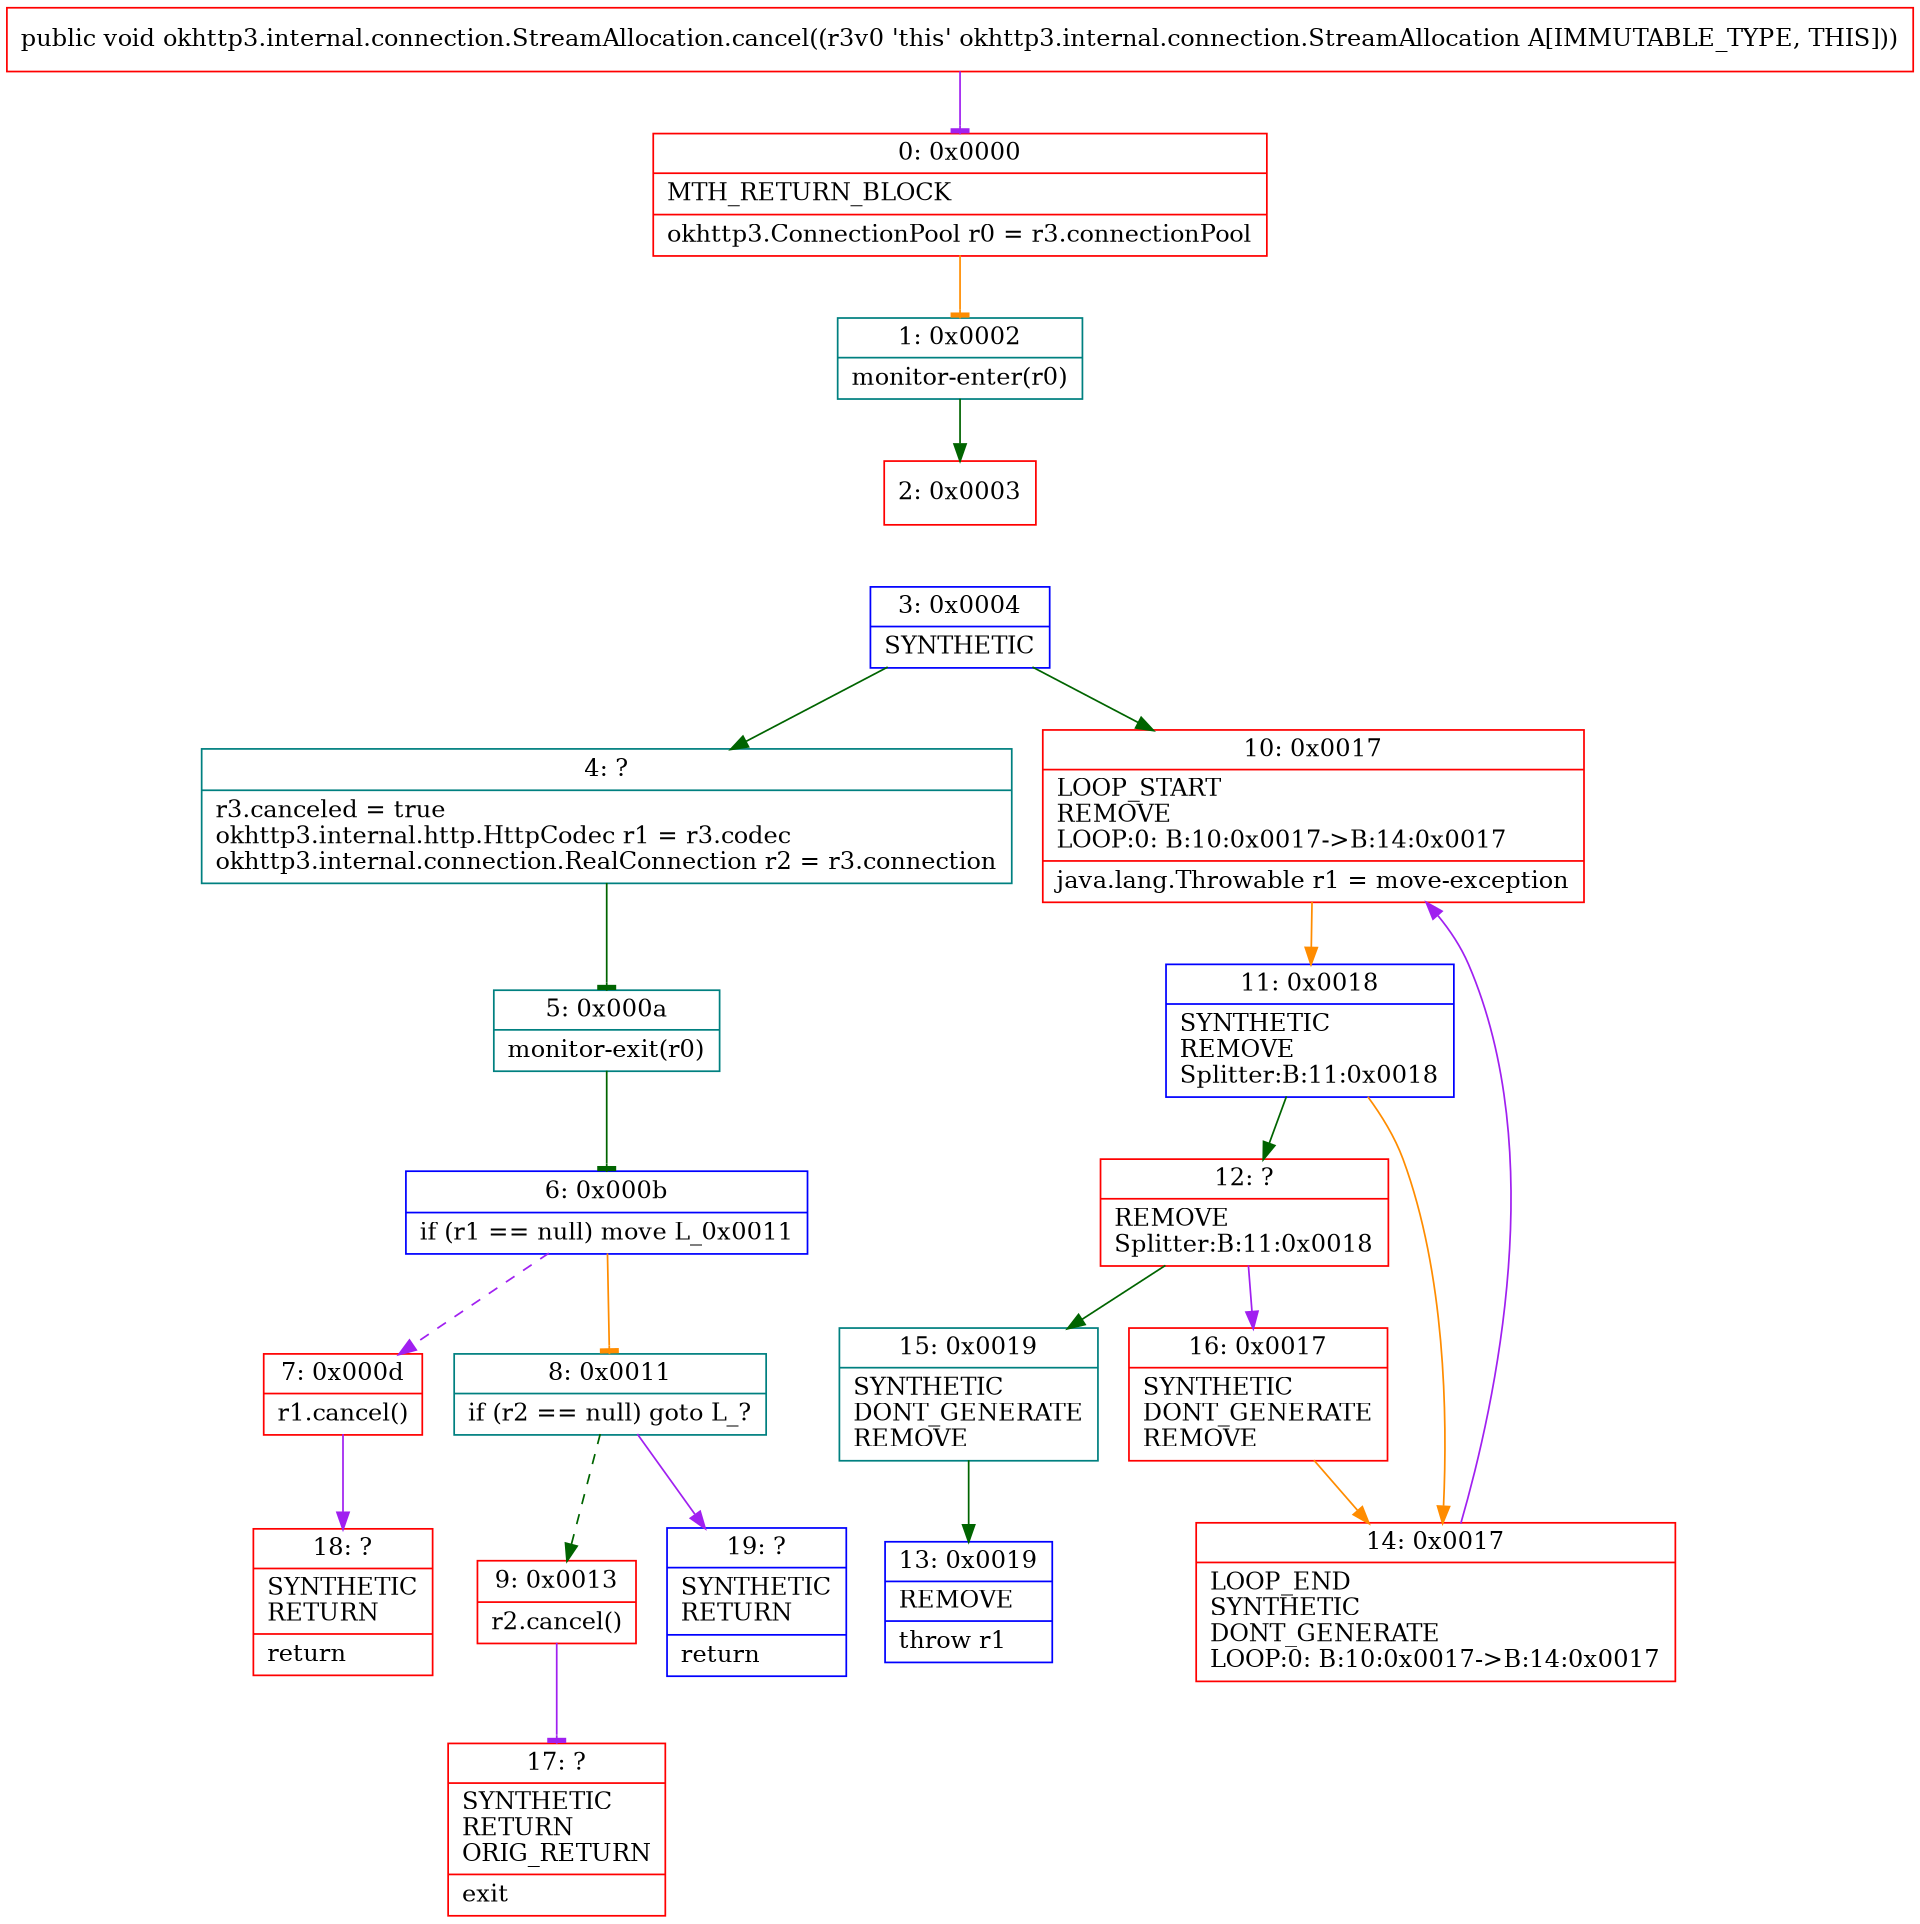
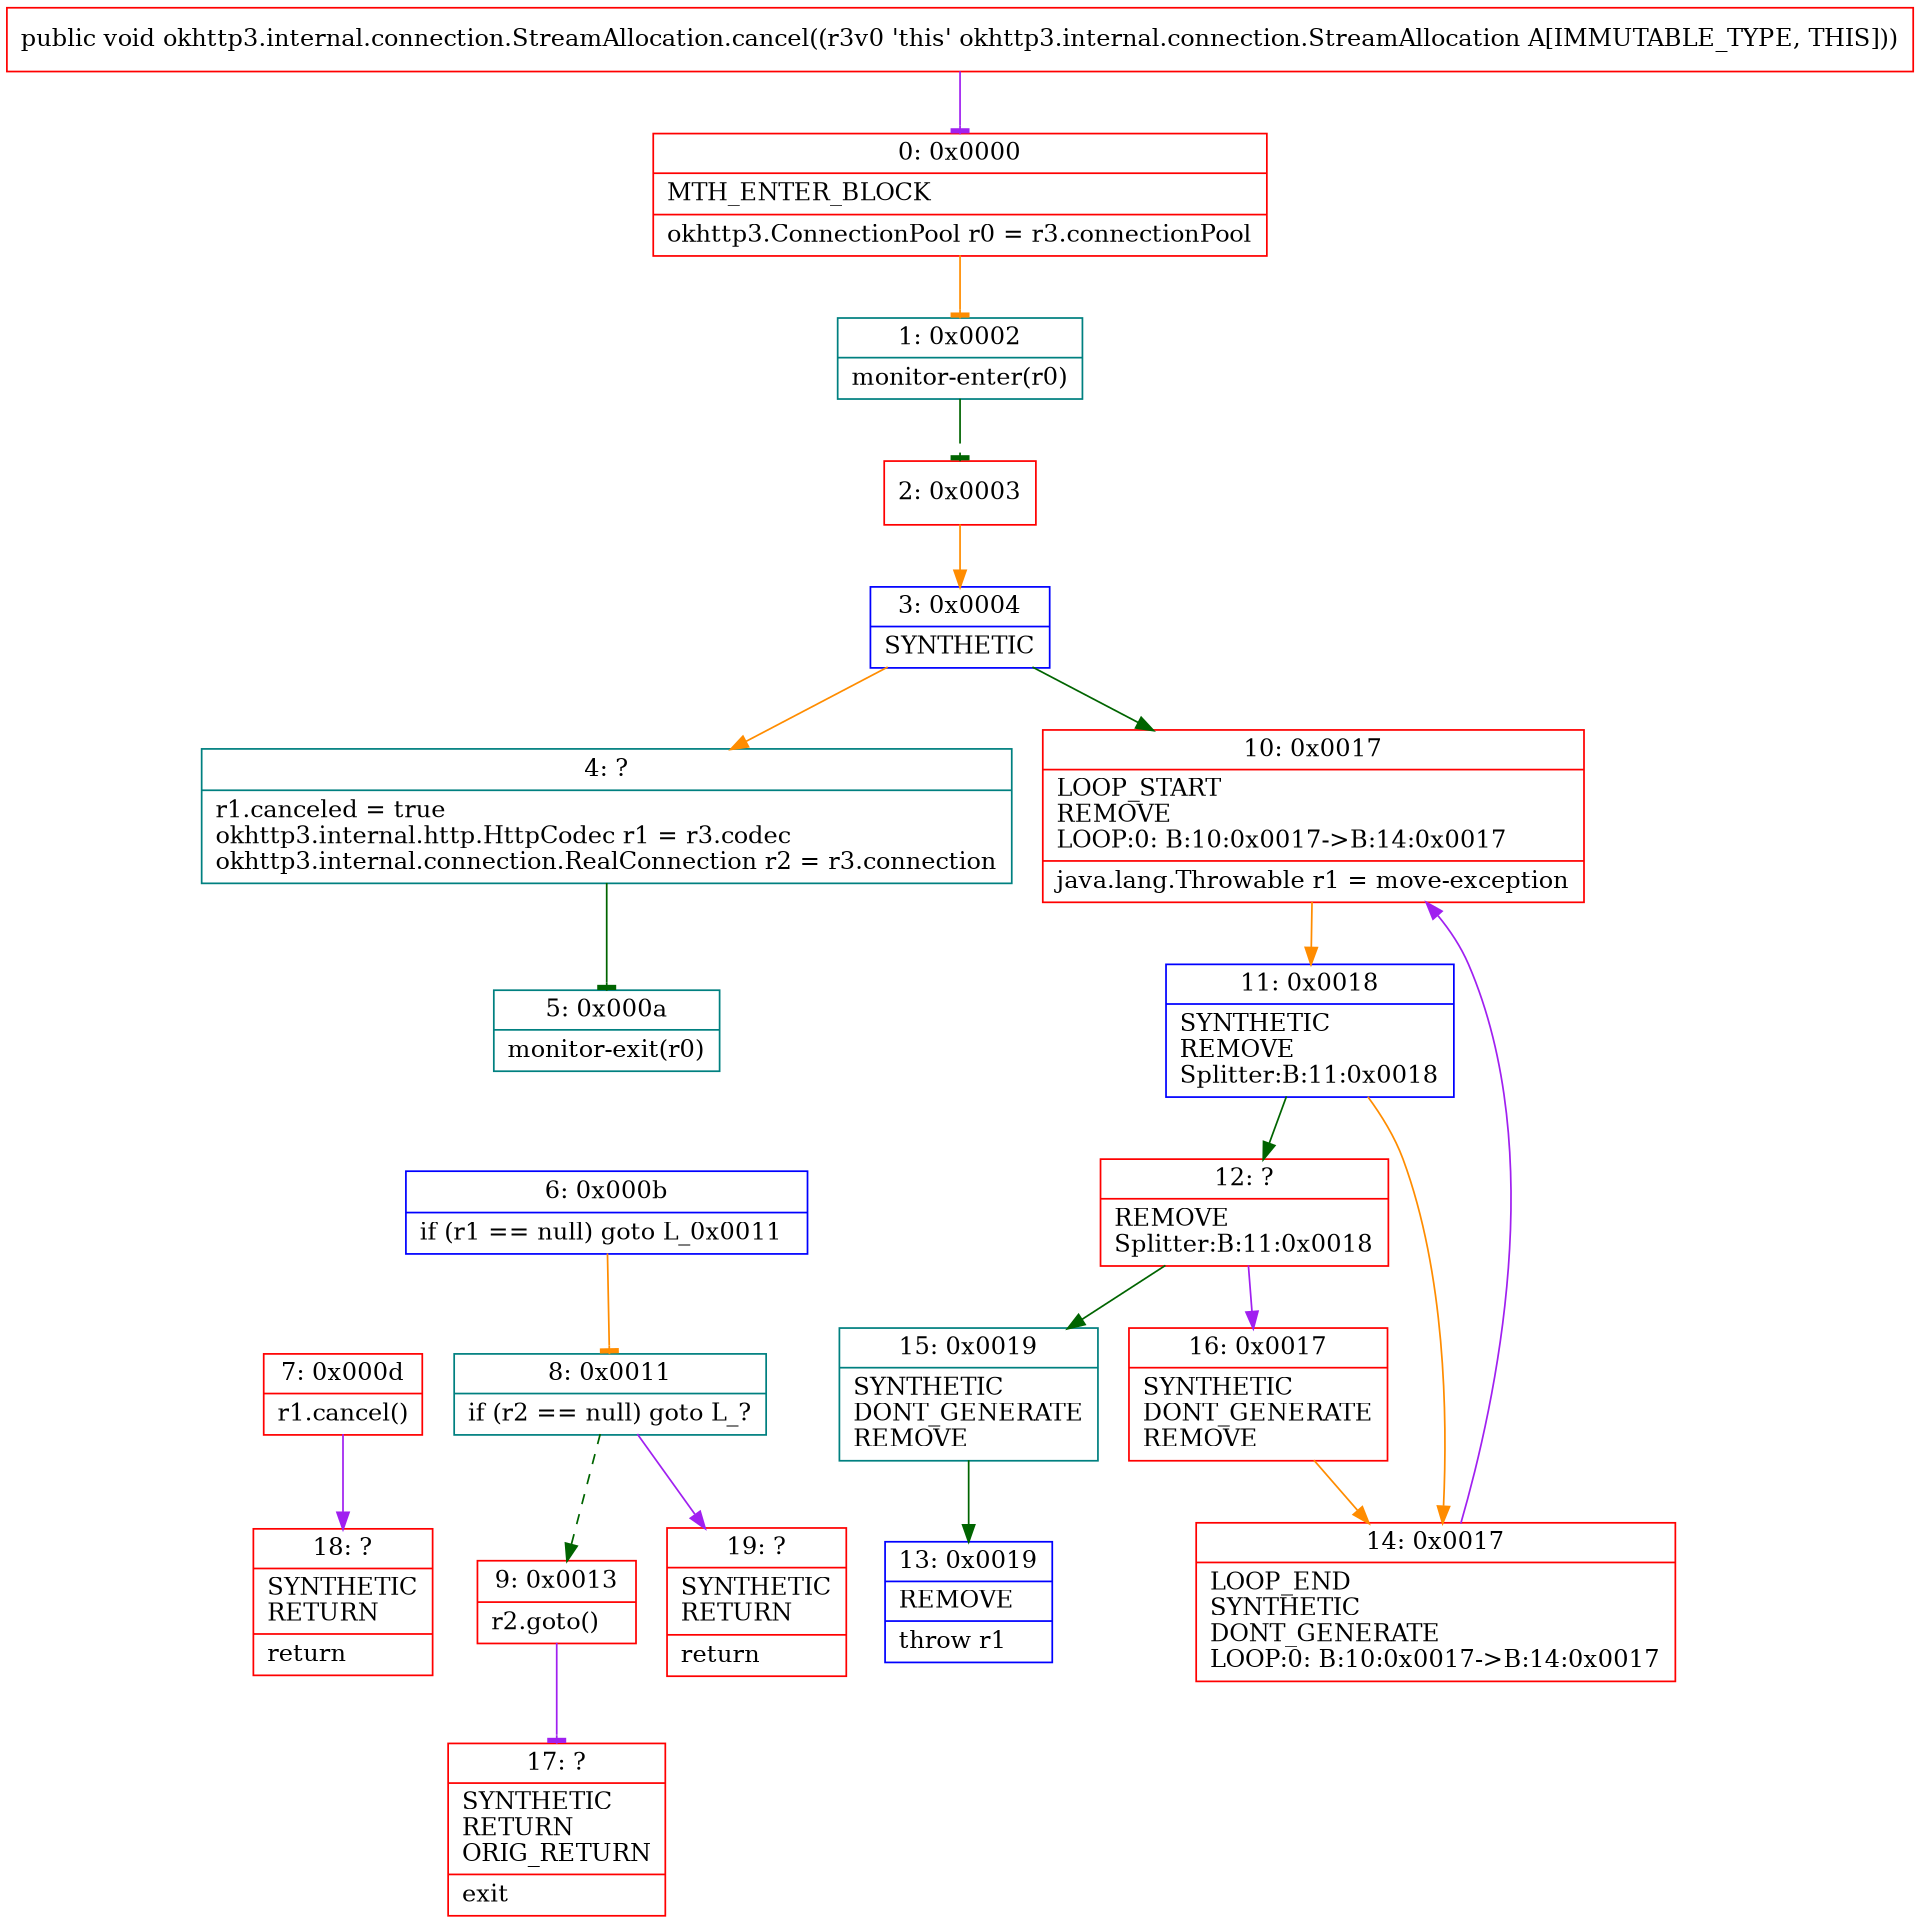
  digraph {
    node [color=red shape=record]
    edge [arrowhead=normal color=darkgreen]
-   n1 [label="{0\:\ 0x0000|MTH_RETURN_BLOCK\l|okhttp3.ConnectionPool r0 = r3.connectionPool\l}"]
+   n1 [label="{0\:\ 0x0000|MTH_ENTER_BLOCK\l|okhttp3.ConnectionPool r0 = r3.connectionPool\l}"]
    n2 [color=teal label="{1\:\ 0x0002|monitor\-enter(r0)\l}"]
    n3 [label="{2\:\ 0x0003}"]
    n4 [color=blue label="{3\:\ 0x0004|SYNTHETIC\l}"]
-   n5 [color=teal label="{4\:\ ?|r3.canceled = true\lokhttp3.internal.http.HttpCodec r1 = r3.codec\lokhttp3.internal.connection.RealConnection r2 = r3.connection\l}"]
+   n5 [color=teal label="{4\:\ ?|r1.canceled = true\lokhttp3.internal.http.HttpCodec r1 = r3.codec\lokhttp3.internal.connection.RealConnection r2 = r3.connection\l}"]
    n6 [label="{10\:\ 0x0017|LOOP_START\lREMOVE\lLOOP:0: B:10:0x0017\-\>B:14:0x0017\l|java.lang.Throwable r1 = move\-exception\l}"]
    n7 [color=teal label="{5\:\ 0x000a|monitor\-exit(r0)\l}"]
    n8 [color=blue label="{11\:\ 0x0018|SYNTHETIC\lREMOVE\lSplitter:B:11:0x0018\l}"]
-   n9 [color=blue label="{6\:\ 0x000b|if (r1 == null) move L_0x0011\l}"]
+   n9 [color=blue label="{6\:\ 0x000b|if (r1 == null) goto L_0x0011\l}"]
    n10 [label="{7\:\ 0x000d|r1.cancel()\l}"]
    n11 [color=teal label="{8\:\ 0x0011|if (r2 == null) goto L_?\l}"]
    n12 [label="{18\:\ ?|SYNTHETIC\lRETURN\l|return\l}"]
-   n13 [label="{9\:\ 0x0013|r2.cancel()\l}"]
-   n14 [color=blue label="{19\:\ ?|SYNTHETIC\lRETURN\l|return\l}"]
+   n13 [label="{9\:\ 0x0013|r2.goto()\l}"]
+   n14 [label="{19\:\ ?|SYNTHETIC\lRETURN\l|return\l}"]
    n15 [label="{17\:\ ?|SYNTHETIC\lRETURN\lORIG_RETURN\l|exit\l}"]
    n16 [label="{12\:\ ?|REMOVE\lSplitter:B:11:0x0018\l}"]
    n17 [label="{14\:\ 0x0017|LOOP_END\lSYNTHETIC\lDONT_GENERATE\lLOOP:0: B:10:0x0017\-\>B:14:0x0017\l}"]
    n18 [color=teal label="{15\:\ 0x0019|SYNTHETIC\lDONT_GENERATE\lREMOVE\l}"]
    n19 [label="{16\:\ 0x0017|SYNTHETIC\lDONT_GENERATE\lREMOVE\l}"]
    n20 [color=blue label="{13\:\ 0x0019|REMOVE\l|throw r1\l}"]
    n21 [label="{public void okhttp3.internal.connection.StreamAllocation.cancel((r3v0 'this' okhttp3.internal.connection.StreamAllocation A[IMMUTABLE_TYPE, THIS])) }"]
    n1 -> n2 [arrowhead=tee color=darkorange]
-   n2 -> n3
-   n4 -> n5
+   n2 -> n3 [arrowhead=tee]
+   n3 -> n4 [color=darkorange]
+   n4 -> n5 [color=darkorange]
    n4 -> n6
    n5 -> n7 [arrowhead=tee]
    n6 -> n8 [color=darkorange]
-   n7 -> n9 [arrowhead=tee]
    n8 -> n16
    n8 -> n17 [color=darkorange]
-   n9 -> n10 [color=purple style=dashed]
    n9 -> n11 [arrowhead=tee color=darkorange]
    n10 -> n12 [color=purple]
    n11 -> n13 [style=dashed]
    n11 -> n14 [color=purple]
    n13 -> n15 [arrowhead=tee color=purple]
    n16 -> n18
    n16 -> n19 [color=purple]
    n17 -> n6 [color=purple]
    n18 -> n20
    n19 -> n17 [color=darkorange]
    n21 -> n1 [arrowhead=tee color=purple]
  }
